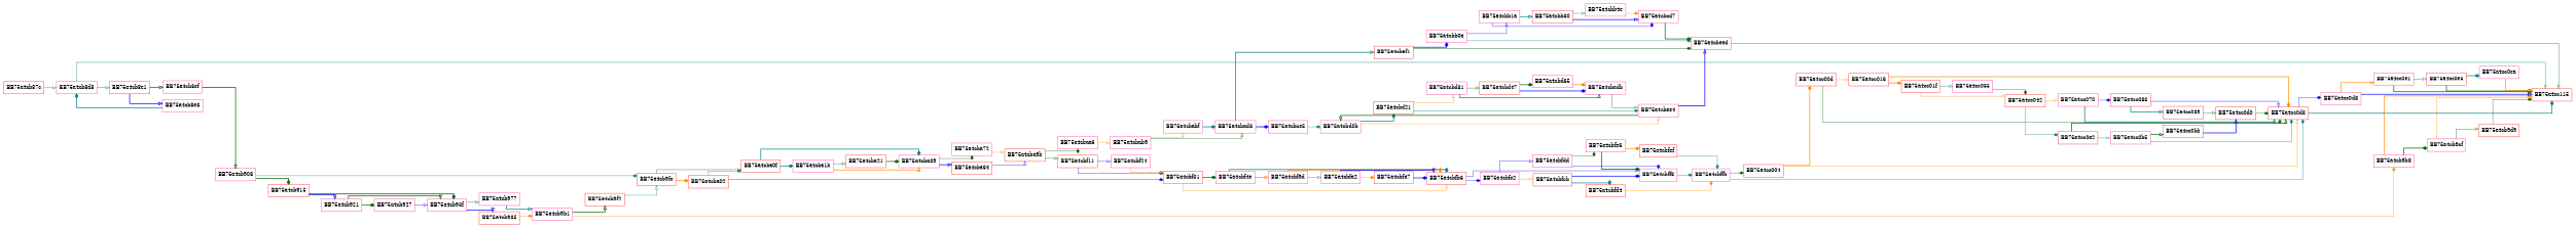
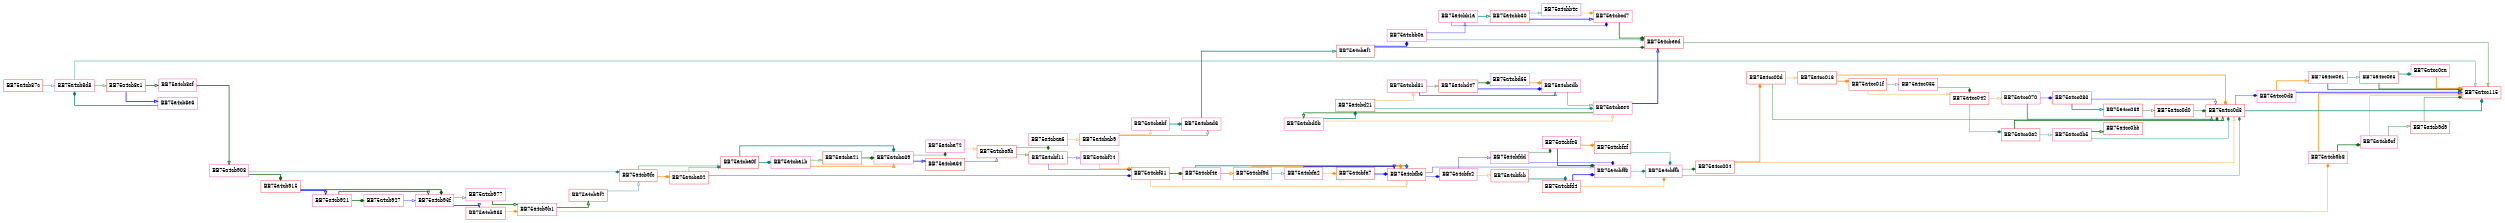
  digraph {
    rankdir=LR
    splines=ortho
    node [color=deeppink shape=box]
    edge [arrowhead=diamond color=darkgreen style=solid]
    BB75a4cb87c [color=red]
    BB75a4cb8d8
    BB75a4cc115 [color=red]
    BB75a4cb8e1 [color=red]
    BB75a4cb8ef
    BB75a4cb8e6
    BB75a4cb908
    BB75a4cb915 [color=red]
    BB75a4cb93f
    BB75a4cb921
    BB75a4cb9fc [color=red]
    BB75a4cb985 [color=red]
    BB75a4cb977
    BB75a4cb927
    BB75a4cba0f [color=red]
    BB75a4cba02 [color=red]
    BB75a4cba39
    BB75a4cba1b
    BB75a4cbf31 [color=red]
    BB75a4cb9b1
    BB75a4cb9f2 [color=red]
    BB75a4cb9b8
    BB75a4cb9cf
    BB75a4cb9d9 [color=red]
    BB75a4cba72
    BB75a4cba64 [color=red]
    BB75a4cba21 [color=red]
    BB75a4cbfb6 [color=red]
    BB75a4cbf4e
    BB75a4cbff8
    BB75a4cbfc2
    BB75a4cbf9d
    BB75a4cba9b [color=red]
    BB75a4cbf11 [color=red]
    BB75a4cbaa6
    BB75a4cbf24
    BB75a4cbab9
    BB75a4cbad6
-   BB75a4cbce5
    BB75a4cbaf1 [color=red]
    BB75a4cbabf
    BB75a4cbd0b
    BB75a4cbeed [color=red]
    BB75a4cbb0a
    BB75a4cbee4
    BB75a4cbd21 [color=red]
    BB75a4cbb1a
    BB75a4cbcd7
    BB75a4cbb30 [color=red]
    BB75a4cbb4e
    BB75a4cbd31
    BB75a4cbedb
    BB75a4cbd47 [color=red]
    BB75a4cbd65
    BB75a4cbffb
    BB75a4cbfdd
    BB75a4cbfcb [color=red]
    BB75a4cbfa2
    BB75a4cbfa7 [color=red]
    BB75a4cc0d3 [color=red]
    BB75a4cc004 [color=red]
    BB75a4cbfe6
    BB75a4cbfd4 [color=red]
    BB75a4cbfef [color=red]
    BB75a4cc0d8
    BB75a4cc00d [color=red]
    BB75a4cc0e1
    BB75a4cc016 [color=red]
    BB75a4cc01f [color=red]
    BB75a4cc042 [color=red]
    BB75a4cc035
    BB75a4cc0a2 [color=red]
    BB75a4cc070
    BB75a4cc0b5
    BB75a4cc083 [color=red]
    BB75a4cc0bb [color=red]
    BB75a4cc089 [color=red]
    BB75a4cc0d0 [color=red]
    BB75a4cc0e5 [color=red]
    BB75a4cc0ea
    BB75a4cb87c -> BB75a4cb8d8 [arrowhead=onormal color=teal]
    BB75a4cb8d8 -> BB75a4cc115 [arrowhead=onormal color=teal]
    BB75a4cb8d8 -> BB75a4cb8e1 [arrowhead=onormal]
    BB75a4cb8e1 -> BB75a4cb8ef [arrowhead=onormal style=bold]
    BB75a4cb8e1 -> BB75a4cb8e6 [arrowhead=onormal color=blue style=bold]
    BB75a4cb8ef -> BB75a4cb908 [arrowhead=onormal style=bold]
    BB75a4cb8e6 -> BB75a4cb8d8 [color=teal style=bold]
    BB75a4cb908 -> BB75a4cb915 [style=bold]
    BB75a4cb908 -> BB75a4cb9fc [color=teal]
    BB75a4cb915 -> BB75a4cb93f [style=bold]
    BB75a4cb915 -> BB75a4cb921 [arrowhead=onormal color=blue style=bold]
    BB75a4cb93f -> BB75a4cb985 [arrowhead=onormal color=blue style=bold]
    BB75a4cb93f -> BB75a4cb977 [arrowhead=onormal]
    BB75a4cb921 -> BB75a4cb93f [arrowhead=onormal style=bold]
    BB75a4cb921 -> BB75a4cb927 [style=bold]
    BB75a4cb9fc -> BB75a4cba0f [arrowhead=onormal]
    BB75a4cb9fc -> BB75a4cba02 [color=darkorange style=bold]
    BB75a4cb985 -> BB75a4cb9b1 [color=darkorange]
-   BB75a4cb977 -> BB75a4cb9b1 [arrowhead=onormal color=teal style=bold]
+   BB75a4cb977 -> BB75a4cb9b1 [arrowhead=onormal style=bold]
    BB75a4cb927 -> BB75a4cb93f [arrowhead=onormal color=blue]
    BB75a4cba0f -> BB75a4cba39 [color=teal style=bold]
    BB75a4cba0f -> BB75a4cba1b [color=teal style=bold]
    BB75a4cba02 -> BB75a4cba0f [color=teal]
    BB75a4cba02 -> BB75a4cbf31 [color=blue]
    BB75a4cba39 -> BB75a4cba72
    BB75a4cba39 -> BB75a4cba64 [arrowhead=onormal color=blue style=bold]
    BB75a4cba1b -> BB75a4cba39 [arrowhead=onormal color=darkorange style=bold]
    BB75a4cba1b -> BB75a4cba21 [arrowhead=onormal]
    BB75a4cbf31 -> BB75a4cbfb6 [arrowhead=onormal color=darkorange]
    BB75a4cbf31 -> BB75a4cbf4e [style=bold]
    BB75a4cb9b1 -> BB75a4cb9f2 [arrowhead=onormal style=bold]
    BB75a4cb9b1 -> BB75a4cb9b8 [color=darkorange]
    BB75a4cb9f2 -> BB75a4cb9fc [arrowhead=onormal color=teal]
    BB75a4cb9b8 -> BB75a4cc115 [color=darkorange style=bold]
    BB75a4cb9b8 -> BB75a4cb9cf [style=bold]
    BB75a4cb9cf -> BB75a4cc115 [arrowhead=onormal color=darkorange]
    BB75a4cb9cf -> BB75a4cb9d9 [arrowhead=onormal]
    BB75a4cb9d9 -> BB75a4cc115
    BB75a4cba72 -> BB75a4cba9b [arrowhead=onormal color=darkorange]
    BB75a4cba64 -> BB75a4cba9b [arrowhead=onormal color=blue]
    BB75a4cba21 -> BB75a4cba39 [style=bold]
    BB75a4cbfb6 -> BB75a4cbff8 [arrowhead=onormal color=blue]
    BB75a4cbfb6 -> BB75a4cbfc2 [color=blue]
    BB75a4cbf4e -> BB75a4cbfb6 [color=teal style=bold]
    BB75a4cbf4e -> BB75a4cbf9d [arrowhead=onormal color=darkorange style=bold]
    BB75a4cbff8 -> BB75a4cbffb [color=teal]
    BB75a4cbfc2 -> BB75a4cbfdd [arrowhead=onormal color=blue]
    BB75a4cbfc2 -> BB75a4cbfcb [arrowhead=onormal color=darkorange]
    BB75a4cbf9d -> BB75a4cbfb6 [color=darkorange style=bold]
    BB75a4cbf9d -> BB75a4cbfa2 [arrowhead=onormal color=teal]
    BB75a4cba9b -> BB75a4cbf11 [arrowhead=onormal]
    BB75a4cba9b -> BB75a4cbaa6
    BB75a4cbf11 -> BB75a4cbf31 [color=blue]
    BB75a4cbf11 -> BB75a4cbf24 [arrowhead=onormal color=blue]
    BB75a4cbaa6 -> BB75a4cbab9 [arrowhead=onormal color=darkorange]
    BB75a4cbf24 -> BB75a4cbf31 [color=darkorange]
    BB75a4cbab9 -> BB75a4cbad6 [arrowhead=onormal]
    BB75a4cbab9 -> BB75a4cbabf [arrowhead=onormal color=darkorange]
-   BB75a4cbad6 -> BB75a4cbce5 [color=blue style=bold]
    BB75a4cbad6 -> BB75a4cbaf1 [arrowhead=onormal color=teal style=bold]
-   BB75a4cbce5 -> BB75a4cbd0b [color=teal]
    BB75a4cbaf1 -> BB75a4cbeed
    BB75a4cbaf1 -> BB75a4cbb0a [color=blue style=bold]
    BB75a4cbabf -> BB75a4cbad6 [color=teal style=bold]
    BB75a4cbd0b -> BB75a4cbee4 [arrowhead=onormal color=darkorange]
    BB75a4cbd0b -> BB75a4cbd21 [color=teal style=bold]
    BB75a4cbeed -> BB75a4cc115 [arrowhead=onormal]
    BB75a4cbb0a -> BB75a4cbeed [color=teal]
    BB75a4cbb0a -> BB75a4cbb1a [arrowhead=onormal color=blue]
    BB75a4cbee4 -> BB75a4cbd0b [arrowhead=onormal style=bold]
    BB75a4cbee4 -> BB75a4cbeed [arrowhead=onormal color=blue style=bold]
    BB75a4cbd21 -> BB75a4cbee4 [color=teal]
    BB75a4cbd21 -> BB75a4cbd31 [arrowhead=onormal color=darkorange]
    BB75a4cbb1a -> BB75a4cbcd7 [color=blue]
    BB75a4cbb1a -> BB75a4cbb30 [arrowhead=onormal color=teal style=bold]
    BB75a4cbcd7 -> BB75a4cbeed [style=bold]
    BB75a4cbb30 -> BB75a4cbcd7 [arrowhead=onormal color=blue style=bold]
    BB75a4cbb30 -> BB75a4cbb4e [arrowhead=onormal color=teal]
    BB75a4cbb4e -> BB75a4cbcd7 [color=darkorange]
    BB75a4cbd31 -> BB75a4cbedb [arrowhead=onormal color=teal style=bold]
    BB75a4cbd31 -> BB75a4cbd47 [arrowhead=onormal]
    BB75a4cbedb -> BB75a4cbee4 [arrowhead=onormal]
    BB75a4cbd47 -> BB75a4cbedb [color=blue style=bold]
    BB75a4cbd47 -> BB75a4cbd65 [style=bold]
    BB75a4cbd65 -> BB75a4cbedb [color=darkorange style=bold]
    BB75a4cbffb -> BB75a4cc0d3 [color=teal]
    BB75a4cbffb -> BB75a4cc004
    BB75a4cbfdd -> BB75a4cbff8 [color=blue]
    BB75a4cbfdd -> BB75a4cbfe6
-   BB75a4cbfcb -> BB75a4cbff8 [color=blue style=bold]
+   BB75a4cbfd4 -> BB75a4cbff8 [color=blue style=bold]
    BB75a4cbfcb -> BB75a4cbfd4 [color=teal style=bold]
    BB75a4cbfa2 -> BB75a4cbfb6 [arrowhead=onormal color=blue style=bold]
    BB75a4cbfa2 -> BB75a4cbfa7 [color=darkorange]
    BB75a4cbfa7 -> BB75a4cbfb6 [color=blue style=bold]
    BB75a4cc0d3 -> BB75a4cc115 [color=teal style=bold]
    BB75a4cc0d3 -> BB75a4cc0d8 [color=blue]
    BB75a4cc004 -> BB75a4cc0d3 [arrowhead=onormal color=darkorange]
    BB75a4cc004 -> BB75a4cc00d [color=darkorange style=bold]
    BB75a4cbfe6 -> BB75a4cbff8 [style=bold]
    BB75a4cbfe6 -> BB75a4cbfef [color=darkorange style=bold]
    BB75a4cbfd4 -> BB75a4cbffb [color=darkorange]
    BB75a4cbfef -> BB75a4cbffb [color=teal]
    BB75a4cc0d8 -> BB75a4cc115 [arrowhead=onormal color=blue style=bold]
    BB75a4cc0d8 -> BB75a4cc0e1 [arrowhead=onormal color=darkorange style=bold]
    BB75a4cc00d -> BB75a4cc0d3
    BB75a4cc00d -> BB75a4cc016 [arrowhead=onormal color=darkorange]
    BB75a4cc0e1 -> BB75a4cc115 [style=bold]
    BB75a4cc0e1 -> BB75a4cc0e5 [arrowhead=onormal color=teal]
    BB75a4cc016 -> BB75a4cc0d3 [color=darkorange style=bold]
    BB75a4cc016 -> BB75a4cc01f [color=darkorange style=bold]
    BB75a4cc01f -> BB75a4cc042 [arrowhead=onormal color=darkorange]
    BB75a4cc01f -> BB75a4cc035 [arrowhead=onormal color=teal]
    BB75a4cc042 -> BB75a4cc0a2 [color=teal]
    BB75a4cc042 -> BB75a4cc070 [arrowhead=onormal color=darkorange]
    BB75a4cc035 -> BB75a4cc042
    BB75a4cc0a2 -> BB75a4cc0d3 [arrowhead=onormal style=bold]
    BB75a4cc0a2 -> BB75a4cc0b5 [arrowhead=onormal color=teal]
    BB75a4cc070 -> BB75a4cc0d3 [arrowhead=onormal color=teal style=bold]
    BB75a4cc070 -> BB75a4cc083 [color=blue]
    BB75a4cc0b5 -> BB75a4cc0d3 [color=teal]
    BB75a4cc0b5 -> BB75a4cc0bb [arrowhead=onormal style=bold]
    BB75a4cc083 -> BB75a4cc0d3 [arrowhead=onormal color=blue]
    BB75a4cc083 -> BB75a4cc089 [arrowhead=onormal color=teal style=bold]
-   BB75a4cc0bb -> BB75a4cc0d0 [arrowhead=onormal color=blue style=bold]
    BB75a4cc089 -> BB75a4cc0d0 [arrowhead=onormal]
    BB75a4cc0d0 -> BB75a4cc0d3
    BB75a4cc0e5 -> BB75a4cc115 [style=bold]
    BB75a4cc0e5 -> BB75a4cc0ea [color=teal style=bold]
    BB75a4cc0ea -> BB75a4cc115 [color=darkorange style=bold]
  }
